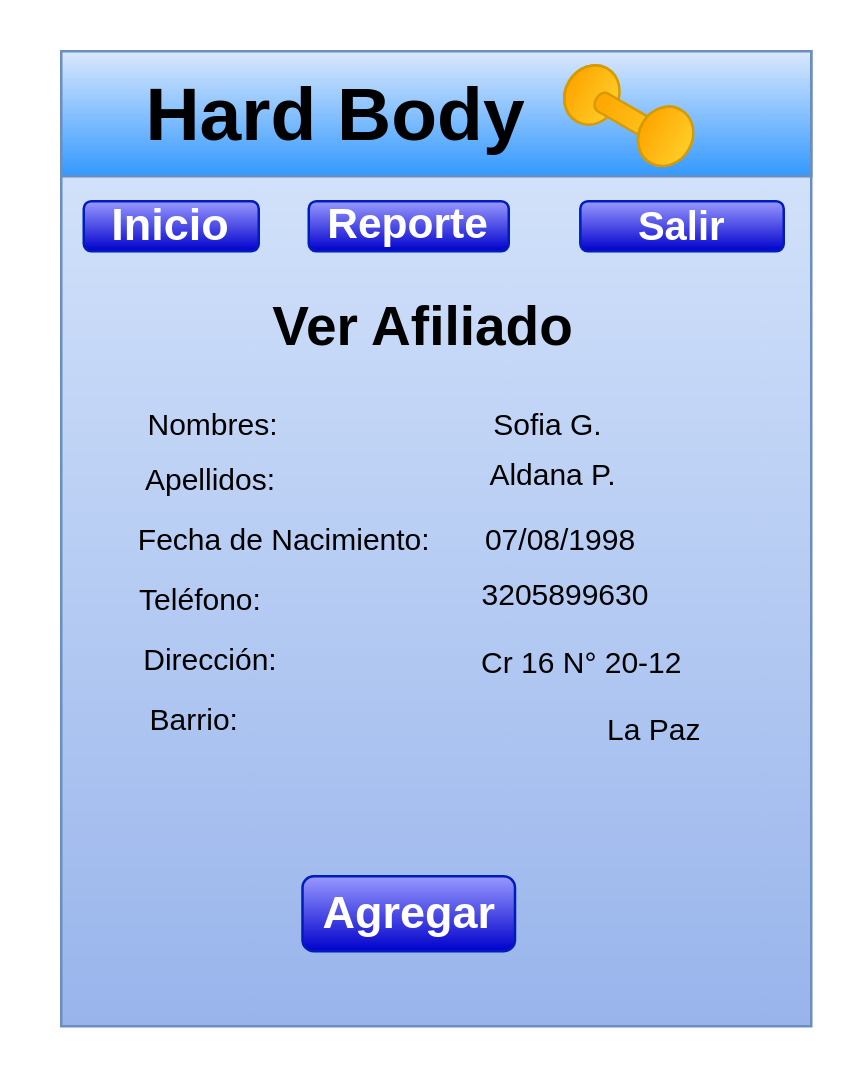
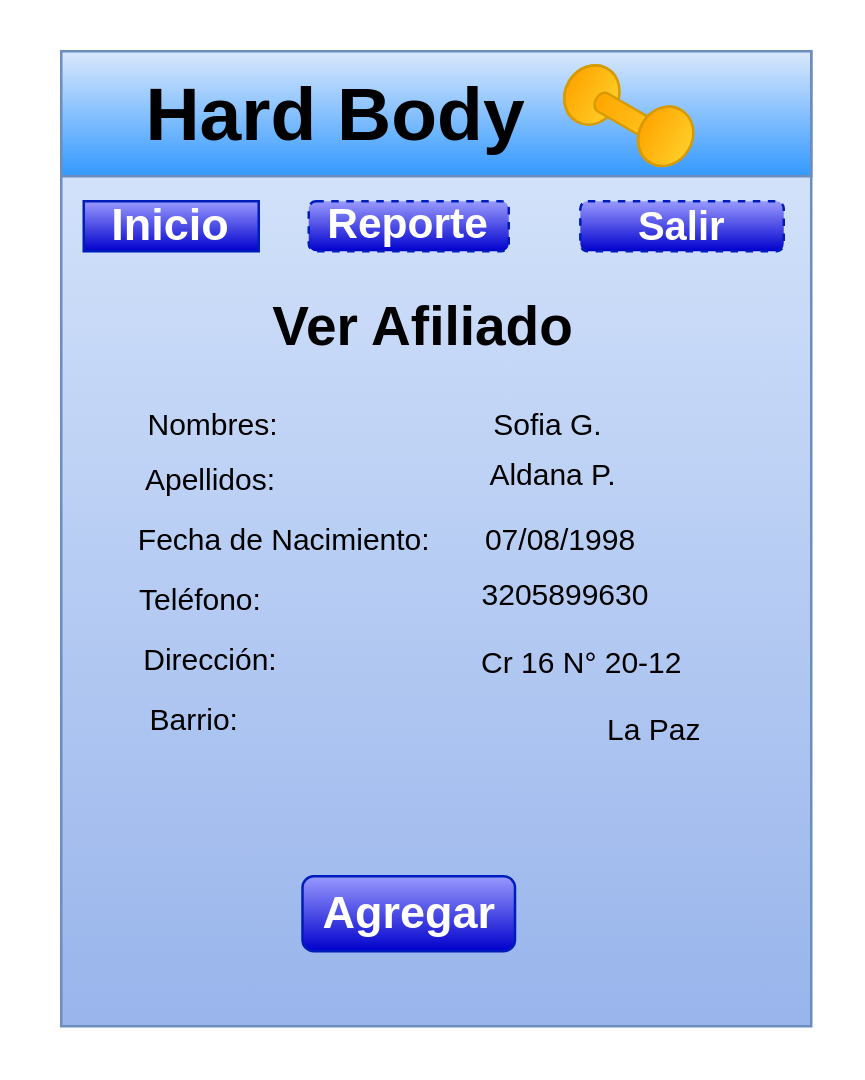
  <mxCell id="0" />
  <mxCell id="1" parent="0" />
  <mxCell id="2" value="&lt;span style=&quot;color: rgba(0 , 0 , 0 , 0) ; font-family: monospace ; font-size: 0px&quot;&gt;%3CmxGraphModel%3E%3Croot%3E%3CmxCell%20id%3D%220%22%2F%3E%3CmxCell%20id%3D%221%22%20parent%3D%220%22%2F%3E%3CmxCell%20id%3D%222%22%20value%3D%22%22%20style%3D%22rounded%3D0%3BwhiteSpace%3Dwrap%3Bhtml%3D1%3BfillColor%3D%233399FF%3BgradientColor%3D%233399FF%3B%22%20vertex%3D%221%22%20parent%3D%221%22%3E%3CmxGeometry%20x%3D%2290%22%20y%3D%2290%22%20width%3D%2250%22%20height%3D%2220%22%20as%3D%22geometry%22%2F%3E%3C%2FmxCell%3E%3C%2Froot%3E%3C%2FmxGraphModel%3E&lt;/span&gt;" style="rounded=0;whiteSpace=wrap;html=1;fillColor=#dae8fc;strokeColor=#6c8ebf;gradientColor=#98B4EB;" parent="1" vertex="1"><mxGeometry x="24" y="20" width="300" height="390" as="geometry" /></mxCell>
  <mxCell id="3" value="" style="rounded=0;whiteSpace=wrap;html=1;fillColor=#dae8fc;strokeColor=#6c8ebf;gradientColor=#3399FF;" parent="1" vertex="1"><mxGeometry x="24" y="20" width="300" height="50" as="geometry" /></mxCell>
  <mxCell id="4" value="&lt;h1&gt;&lt;font style=&quot;font-size: 30px&quot;&gt;Hard Body&lt;/font&gt;&lt;/h1&gt;" style="text;html=1;strokeColor=none;fillColor=none;align=center;verticalAlign=middle;whiteSpace=wrap;rounded=0;" parent="1" vertex="1"><mxGeometry x="44" y="35" width="180" height="20" as="geometry" /></mxCell>
  <mxCell id="5" value="&lt;h1&gt;&lt;font style=&quot;font-size: 22px&quot;&gt;Ver Afiliado&lt;/font&gt;&lt;/h1&gt;" style="text;html=1;strokeColor=none;fillColor=none;align=center;verticalAlign=middle;whiteSpace=wrap;rounded=0;" parent="1" vertex="1"><mxGeometry x="59" y="120" width="220" height="20" as="geometry" /></mxCell>
  <mxCell id="6" value="Nombres:" style="text;html=1;strokeColor=none;fillColor=none;align=center;verticalAlign=middle;whiteSpace=wrap;rounded=0;" parent="1" vertex="1"><mxGeometry x="40" y="160" width="90" height="20" as="geometry" /></mxCell>
  <mxCell id="7" value="Apellidos:" style="text;html=1;strokeColor=none;fillColor=none;align=center;verticalAlign=middle;whiteSpace=wrap;rounded=0;" parent="1" vertex="1"><mxGeometry x="39" y="182" width="90" height="20" as="geometry" /></mxCell>
  <mxCell id="8" value="Dirección:" style="text;html=1;strokeColor=none;fillColor=none;align=center;verticalAlign=middle;whiteSpace=wrap;rounded=0;" parent="1" vertex="1"><mxGeometry x="39" y="254" width="90" height="20" as="geometry" /></mxCell>
  <mxCell id="9" value="Teléfono:" style="text;html=1;strokeColor=none;fillColor=none;align=center;verticalAlign=middle;whiteSpace=wrap;rounded=0;" parent="1" vertex="1"><mxGeometry x="35" y="230" width="90" height="20" as="geometry" /></mxCell>
  <mxCell id="10" value="Fecha de Nacimiento:" style="text;html=1;strokeColor=none;fillColor=none;align=center;verticalAlign=middle;whiteSpace=wrap;rounded=0;" parent="1" vertex="1"><mxGeometry x="54" y="206" width="119" height="20" as="geometry" /></mxCell>
  <mxCell id="11" value="Sofia G." style="text;html=1;strokeColor=none;fillColor=none;align=center;verticalAlign=middle;whiteSpace=wrap;rounded=0;" parent="1" vertex="1"><mxGeometry x="183.75" y="160" width="70" height="20" as="geometry" /></mxCell>
  <mxCell id="12" value="Aldana P." style="text;html=1;strokeColor=none;fillColor=none;align=center;verticalAlign=middle;whiteSpace=wrap;rounded=0;" parent="1" vertex="1"><mxGeometry x="180.75" y="180" width="80" height="20" as="geometry" /></mxCell>
  <mxCell id="13" value="Cr 16 N° 20-12" style="text;html=1;strokeColor=none;fillColor=none;align=center;verticalAlign=middle;whiteSpace=wrap;rounded=0;" parent="1" vertex="1"><mxGeometry x="187" y="255" width="91" height="20" as="geometry" /></mxCell>
  <mxCell id="14" value="3205899630" style="text;html=1;strokeColor=none;fillColor=none;align=center;verticalAlign=middle;whiteSpace=wrap;rounded=0;" parent="1" vertex="1"><mxGeometry x="185.75" y="228" width="80" height="20" as="geometry" /></mxCell>
  <mxCell id="15" value="07/08/1998" style="text;html=1;strokeColor=none;fillColor=none;align=center;verticalAlign=middle;whiteSpace=wrap;rounded=0;" parent="1" vertex="1"><mxGeometry x="183.75" y="206" width="80" height="20" as="geometry" /></mxCell>
  <mxCell id="16" value="" style="shape=cylinder3;whiteSpace=wrap;html=1;boundedLbl=1;backgroundOutline=1;size=15;fontFamily=Tahoma;fontSize=32;strokeColor=#d79b00;rotation=120;fillColor=#ffcd28;gradientColor=#ffa500;" parent="1" vertex="1"><mxGeometry x="223.999" y="26.834" width="24.511" height="21.249" as="geometry" /></mxCell>
  <mxCell id="17" value="" style="shape=cylinder3;whiteSpace=wrap;html=1;boundedLbl=1;backgroundOutline=1;size=3;fontFamily=Tahoma;fontSize=32;strokeColor=#d79b00;rotation=120;fillColor=#ffcd28;gradientColor=#ffa500;" parent="1" vertex="1"><mxGeometry x="248.828" y="30.34" width="8.174" height="34.424" as="geometry" /></mxCell>
  <mxCell id="18" value="" style="shape=cylinder3;whiteSpace=wrap;html=1;boundedLbl=1;backgroundOutline=1;size=15;fontFamily=Tahoma;fontSize=32;strokeColor=#d79b00;rotation=120;fillColor=#ffcd28;gradientColor=#ffa500;" parent="1" vertex="1"><mxGeometry x="253.488" y="43.408" width="24.511" height="21.249" as="geometry" /></mxCell>
- <mxCell id="19" value="&lt;h1 style=&quot;font-size: 18px;&quot;&gt;Inicio&lt;/h1&gt;" style="rounded=1;whiteSpace=wrap;html=1;fillColor=#9999FF;strokeColor=#001DBC;fontColor=#ffffff;gradientColor=#0000CC;fontSize=18;" parent="1" vertex="1"><mxGeometry x="33" y="80" width="70" height="20" as="geometry" /></mxCell>
- <mxCell id="20" value="&lt;h1 style=&quot;font-size: 17px&quot;&gt;Reporte&lt;/h1&gt;" style="rounded=1;whiteSpace=wrap;html=1;fillColor=#9999FF;strokeColor=#001DBC;fontColor=#ffffff;gradientColor=#0000CC;fontSize=20;" parent="1" vertex="1"><mxGeometry x="123" y="80" width="80" height="20" as="geometry" /></mxCell>
- <mxCell id="21" value="&lt;h2 style=&quot;font-size: 16px;&quot;&gt;Salir&lt;/h2&gt;" style="rounded=1;whiteSpace=wrap;html=1;fillColor=#9999FF;strokeColor=#001DBC;fontColor=#ffffff;gradientColor=#0000CC;fontSize=16;" parent="1" vertex="1"><mxGeometry x="231.63" y="80" width="81.37" height="20" as="geometry" /></mxCell>
+ <mxCell id="19" value="&lt;h1 style=&quot;font-size: 18px;&quot;&gt;Inicio&lt;/h1&gt;" style="whiteSpace=wrap;html=1;fillColor=#9999FF;strokeColor=#001DBC;fontColor=#ffffff;gradientColor=#0000CC;fontSize=18;rounded=0;" parent="1" vertex="1"><mxGeometry x="33" y="80" width="70" height="20" as="geometry" /></mxCell>
+ <mxCell id="20" value="&lt;h1 style=&quot;font-size: 17px&quot;&gt;Reporte&lt;/h1&gt;" style="rounded=1;whiteSpace=wrap;html=1;fillColor=#9999FF;strokeColor=#001DBC;fontColor=#ffffff;gradientColor=#0000CC;fontSize=20;dashed=1;" parent="1" vertex="1"><mxGeometry x="123" y="80" width="80" height="20" as="geometry" /></mxCell>
+ <mxCell id="21" value="&lt;h2 style=&quot;font-size: 16px;&quot;&gt;Salir&lt;/h2&gt;" style="rounded=1;whiteSpace=wrap;html=1;fillColor=#9999FF;strokeColor=#001DBC;fontColor=#ffffff;gradientColor=#0000CC;fontSize=16;dashed=1;" parent="1" vertex="1"><mxGeometry x="231.63" y="80" width="81.37" height="20" as="geometry" /></mxCell>
  <mxCell id="22" value="&lt;h1 style=&quot;font-size: 18px&quot;&gt;Agregar&lt;/h1&gt;" style="rounded=1;whiteSpace=wrap;html=1;fillColor=#9999FF;strokeColor=#001DBC;fontColor=#ffffff;gradientColor=#0000CC;fontSize=18;" parent="1" vertex="1"><mxGeometry x="120.5" y="350" width="85" height="30" as="geometry" /></mxCell>
  <mxCell id="23" value="Barrio:" style="text;html=1;strokeColor=none;fillColor=none;align=center;verticalAlign=middle;whiteSpace=wrap;rounded=0;" parent="1" vertex="1"><mxGeometry x="20" y="278" width="115" height="20" as="geometry" /></mxCell>
  <mxCell id="24" value="La Paz" style="text;html=1;strokeColor=none;fillColor=none;align=center;verticalAlign=middle;whiteSpace=wrap;rounded=0;" parent="1" vertex="1"><mxGeometry x="216" y="282" width="91" height="20" as="geometry" /></mxCell>
